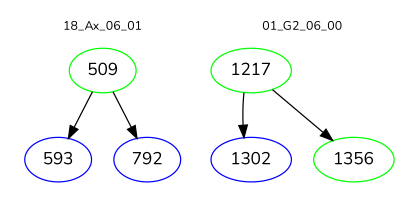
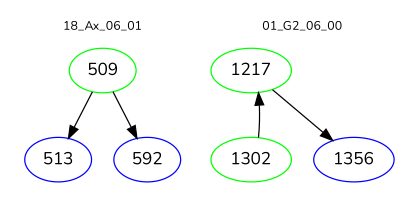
  digraph {
    fontname=Nunito
    node [color=blue fontname=Nunito]
    edge [color=black fontname=Nunito]
    n1 [color=green label=509]
-   n2 [label=593]
-   n3 [label=792]
+   n2 [label=513]
+   n3 [label=592]
    n4 [color=green label=1217]
-   n5 [label=1302]
-   n6 [color=green label=1356]
+   n5 [color=green label=1302]
+   n6 [label=1356]
    subgraph cluster_1 {
      color=white
      fontsize=10
      label="18_Ax_06_01"
      n1
      n2
      n3
    }
    subgraph cluster_2 {
      color=white
      fontsize=10
      label="01_G2_06_00"
      n4
      n5
      n6
    }
    n1 -> n2
    n1 -> n3
-   n4 -> n5
+   n5 -> n4
    n4 -> n6
  }
